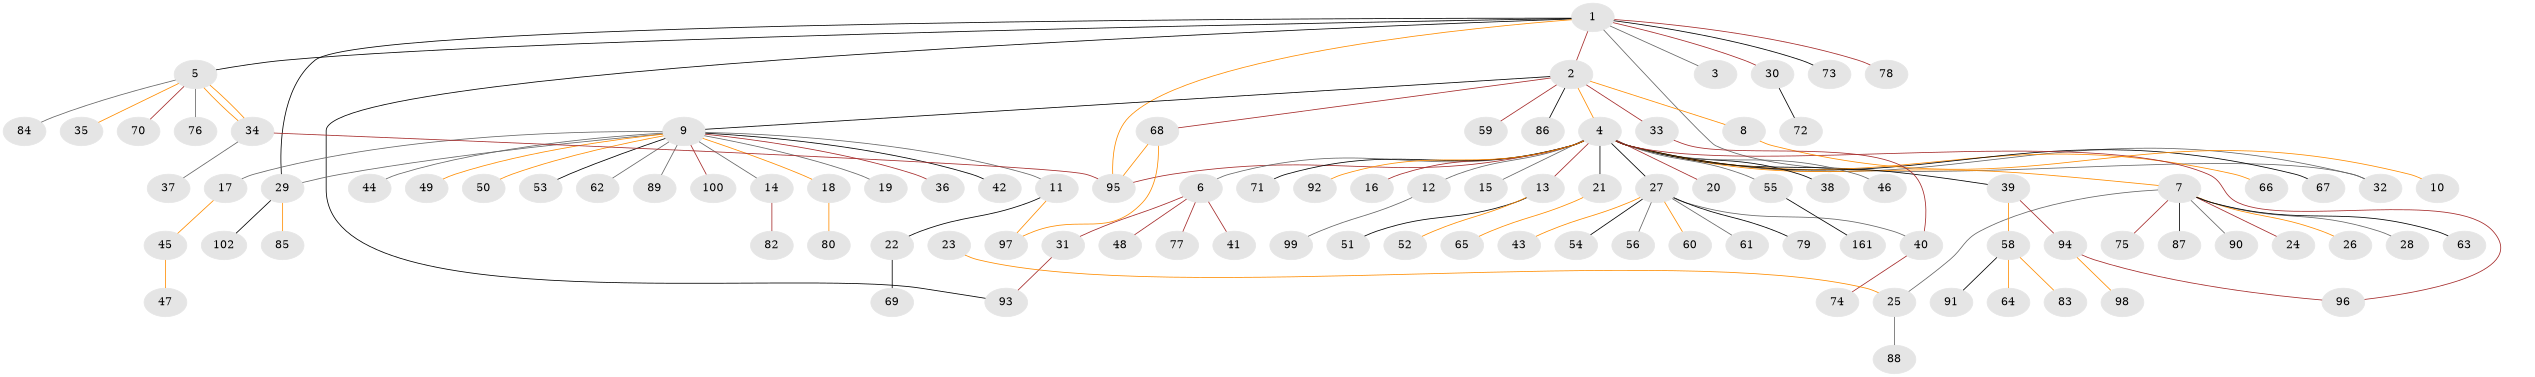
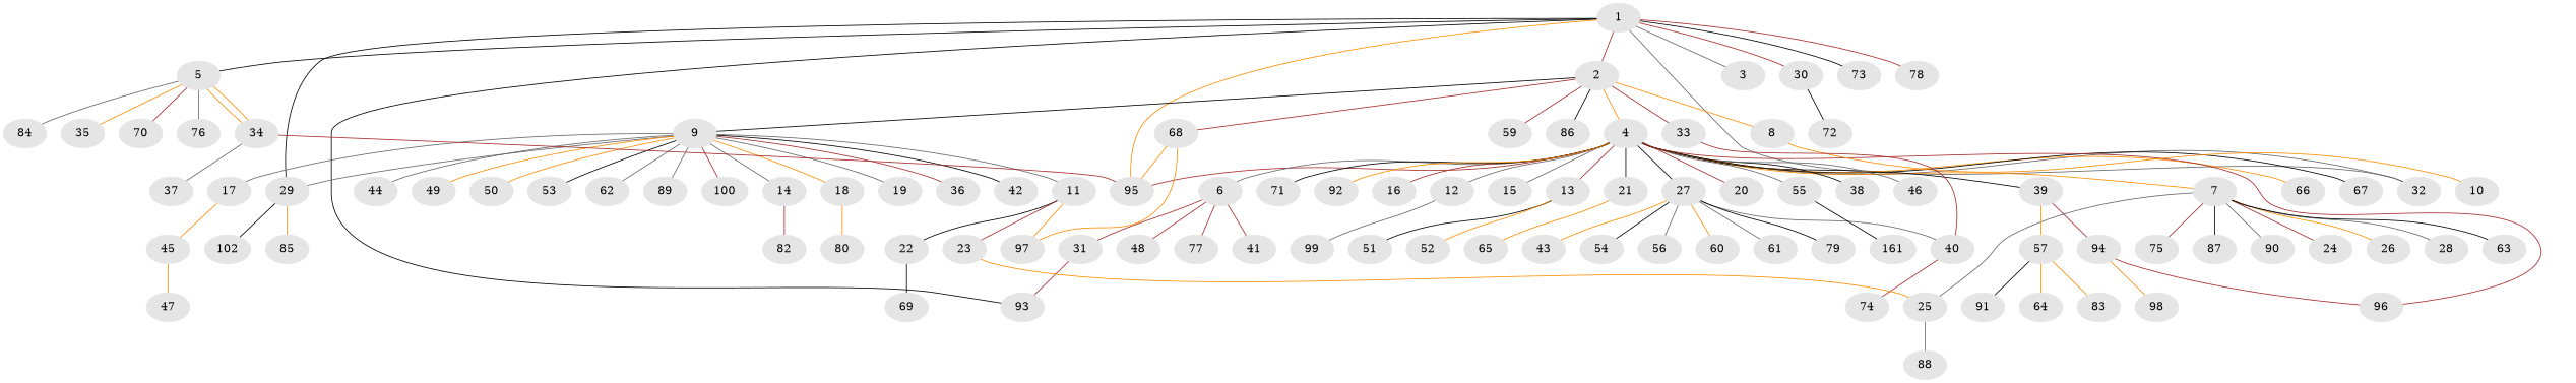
  graph {
    node [color=gray90 style=filled]
    edge [color=darkorange]
    1
    2
    3
    5
    29
    30
    32
    73
    78
    93
    95
    4
    8
    9
    33
    59
    68
    86
    34
    35
    70
    76
    84
    85
    102
    72
    6
    7
    12
    13
    15
    16
    20
    21
    27
    38
    39
    46
    55
    66
    67
    71
    92
    96
    10
    11
    14
    17
    18
    19
    36
    42
    44
    49
    50
    53
    62
    89
    100
    40
    97
    31
    41
    48
    77
    24
    25
    26
    28
    63
    75
    87
    90
    99
    51
    52
    65
    43
    54
    56
    60
    61
    79
-   57 [label=58]
+   57
    94
    n86 [label=161]
    37
    88
    22
    23
    82
    45
    80
    69
    47
    74
    64
    83
    91
    98
    1 -- 2 [color=brown]
    1 -- 3 [color=gray40]
    1 -- 5 [color=black]
    1 -- 29 [color=black]
    1 -- 30 [color=brown]
    1 -- 32 [color=gray40]
    1 -- 73 [color=black]
    1 -- 78 [color=brown]
    1 -- 93 [color=black]
    1 -- 95
    2 -- 4
    2 -- 8
    2 -- 9 [color=black]
    2 -- 33 [color=brown]
    2 -- 59 [color=brown]
    2 -- 68 [color=brown]
    2 -- 86 [color=black]
    5 -- 34
    5 -- 34
    5 -- 35
    5 -- 70 [color=brown]
    5 -- 76 [color=gray40]
    5 -- 84 [color=gray40]
    29 -- 85
    29 -- 102 [color=black]
    30 -- 72 [color=black]
    4 -- 32 [color=gray40]
    4 -- 95 [color=brown]
    4 -- 6 [color=gray40]
    4 -- 7
    4 -- 12 [color=gray40]
    4 -- 13 [color=brown]
    4 -- 15 [color=gray40]
    4 -- 16 [color=brown]
    4 -- 20 [color=brown]
    4 -- 21 [color=black]
    4 -- 27 [color=black]
    4 -- 38 [color=black]
    4 -- 39 [color=black]
    4 -- 46 [color=gray40]
    4 -- 55 [color=gray40]
    4 -- 66
    4 -- 67 [color=black]
    4 -- 71 [color=black]
    4 -- 92
    4 -- 96 [color=brown]
    8 -- 10
    9 -- 29 [color=gray40]
    9 -- 11 [color=gray40]
    9 -- 14 [color=gray40]
    9 -- 17 [color=gray40]
    9 -- 18
    9 -- 19 [color=gray40]
    9 -- 36 [color=brown]
    9 -- 42 [color=black]
    9 -- 44 [color=gray40]
    9 -- 49
    9 -- 50
    9 -- 53 [color=black]
    9 -- 62 [color=gray40]
    9 -- 89 [color=gray40]
    9 -- 100 [color=brown]
    33 -- 40 [color=brown]
    68 -- 95
    68 -- 97
    34 -- 95 [color=brown]
    34 -- 37 [color=gray40]
    6 -- 31 [color=brown]
    6 -- 41 [color=brown]
    6 -- 48 [color=brown]
    6 -- 77 [color=brown]
    7 -- 24 [color=brown]
    7 -- 25 [color=gray40]
    7 -- 26
    7 -- 28 [color=gray40]
    7 -- 63 [color=black]
    7 -- 75 [color=brown]
    7 -- 87 [color=black]
    7 -- 90 [color=gray40]
    12 -- 99 [color=gray40]
    13 -- 51 [color=black]
    13 -- 52
    21 -- 65
    27 -- 40 [color=gray40]
    27 -- 43
    27 -- 54 [color=black]
    27 -- 56 [color=gray40]
    27 -- 60
    27 -- 61 [color=gray40]
    27 -- 79 [color=black]
    39 -- 57
    39 -- 94 [color=brown]
    55 -- n86 [color=black]
    11 -- 97
    11 -- 22 [color=black]
+   11 -- 23 [color=brown]
    14 -- 82 [color=brown]
    17 -- 45
    18 -- 80
    40 -- 74 [color=brown]
    31 -- 93 [color=brown]
    25 -- 88 [color=gray40]
    57 -- 64
    57 -- 83
    57 -- 91 [color=black]
    94 -- 96 [color=brown]
    94 -- 98
    22 -- 69 [color=black]
    23 -- 25
    45 -- 47
  }
